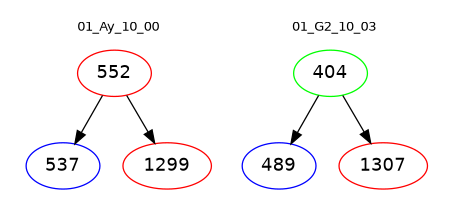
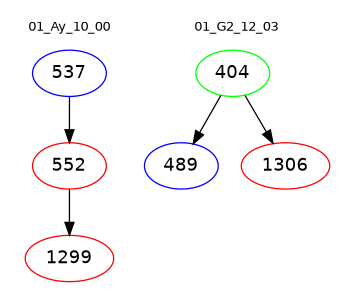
  digraph {
    fontname="DejaVu Sans"
    node [color=red fontname="DejaVu Sans"]
    edge [color=black fontname="DejaVu Sans"]
    n1 [label=552]
    n2 [color=blue label=537]
    n3 [label=1299]
    n4 [color=green label=404]
    n5 [color=blue label=489]
-   n6 [label=1307]
+   n6 [label=1306]
    subgraph cluster_1 {
      color=white
      fontsize=10
      label="01_Ay_10_00"
      n1
      n2
      n3
    }
    subgraph cluster_2 {
      color=white
      fontsize=10
-     label="01_G2_10_03"
+     label="01_G2_12_03"
      n4
      n5
      n6
    }
-   n1 -> n2
+   n2 -> n1
    n1 -> n3
    n4 -> n5
    n4 -> n6
  }
